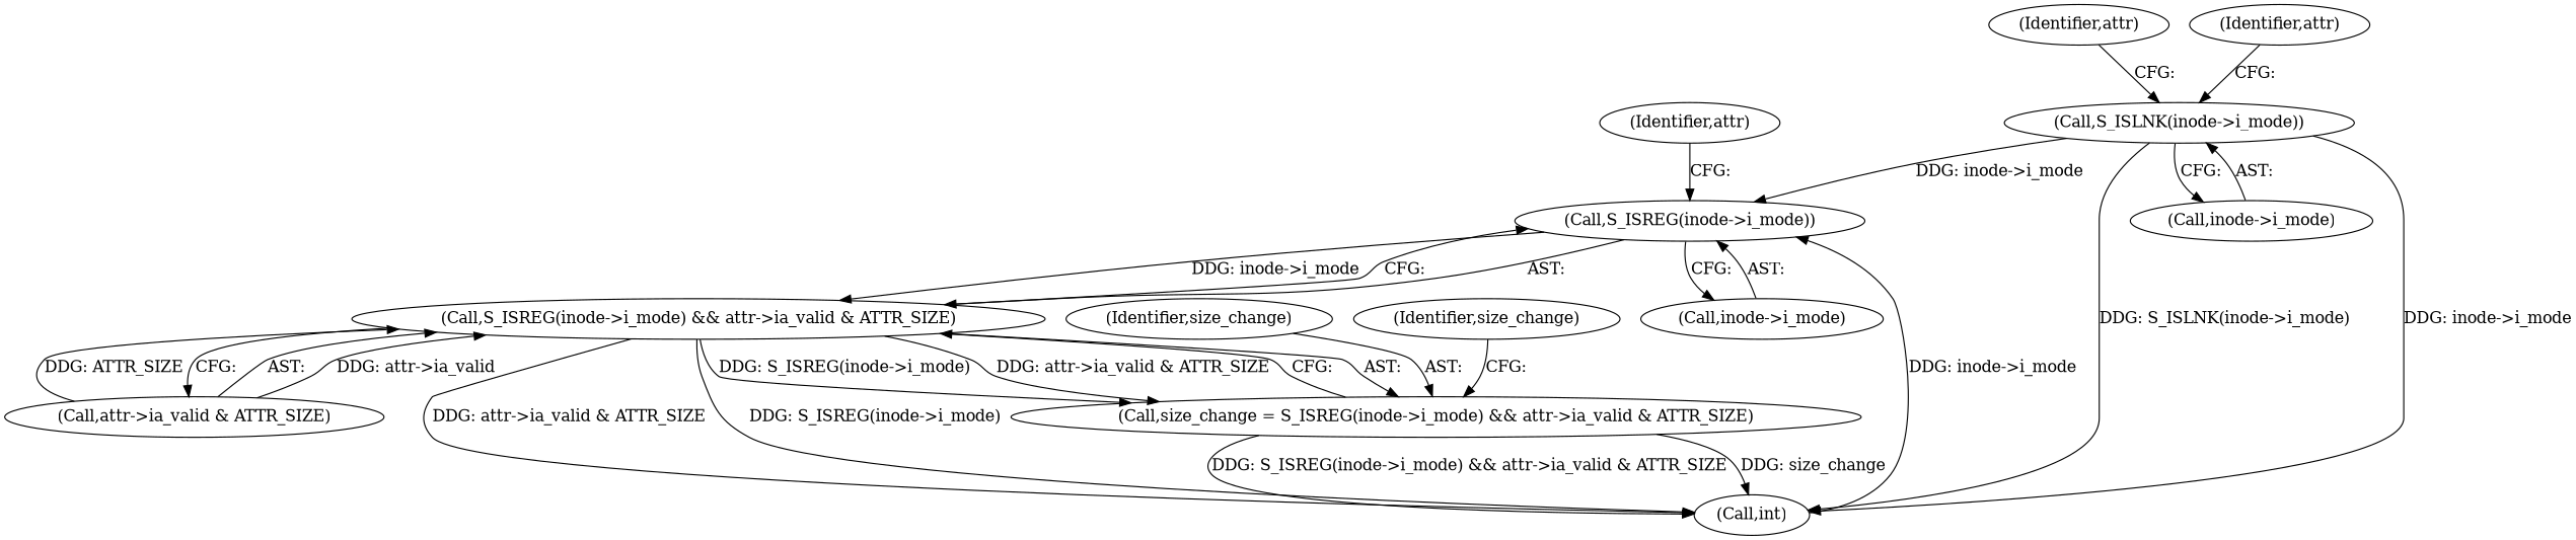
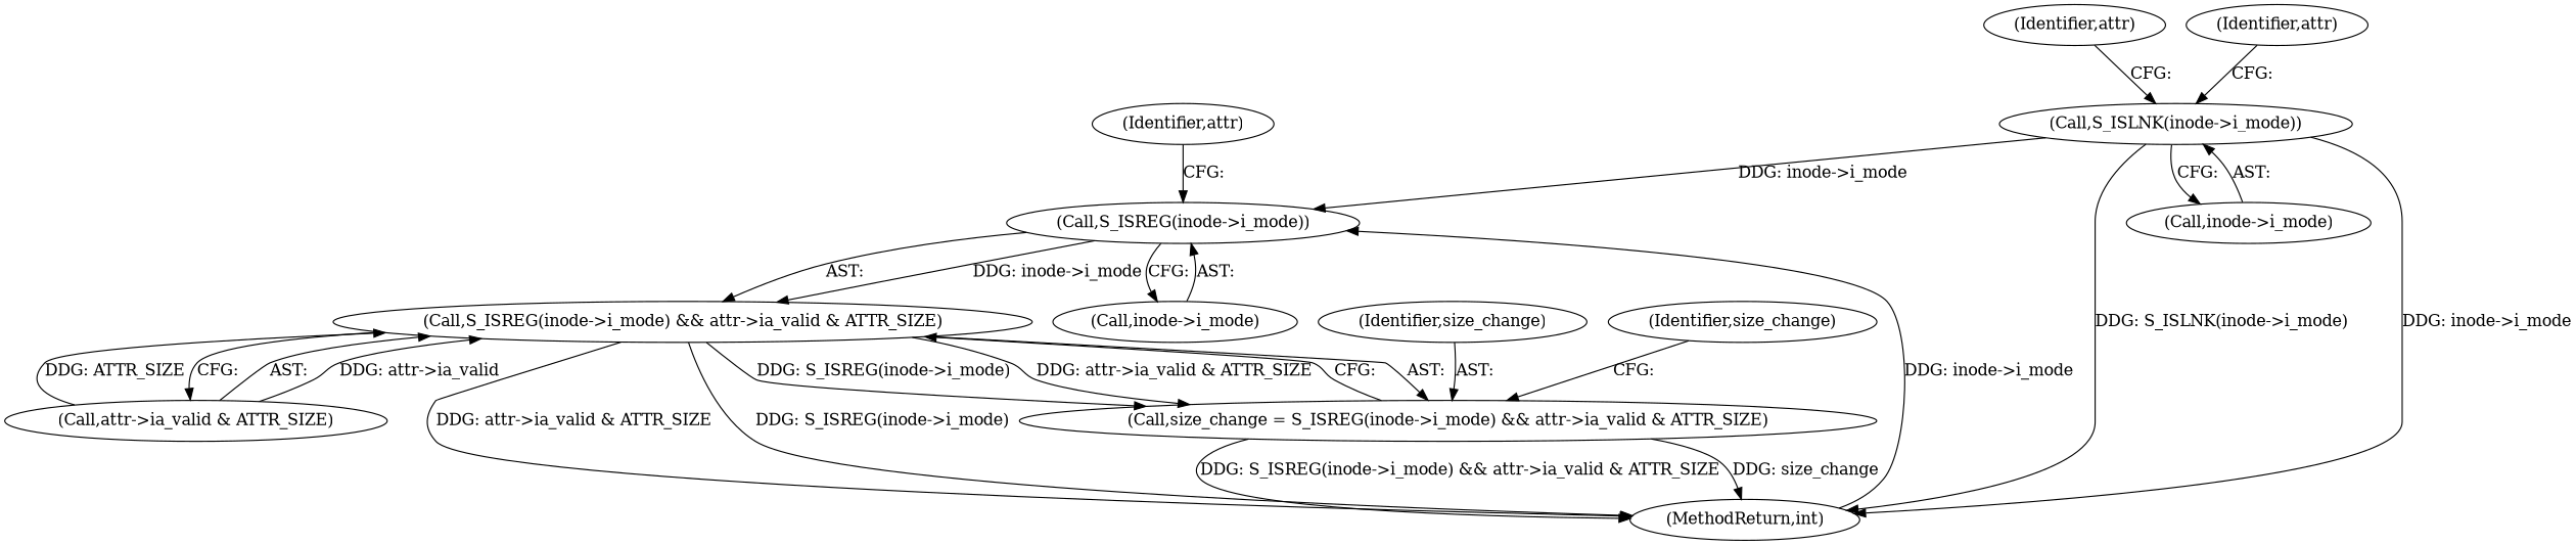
  digraph {
    n1 [label="(Call,S_ISREG(inode->i_mode))"]
    n2 [label="(Call,S_ISREG(inode->i_mode) && attr->ia_valid & ATTR_SIZE)"]
    n3 [label="(Call,inode->i_mode)"]
-   n4 [label="(Call,int)"]
+   n4 [label="(MethodReturn,int)"]
    n5 [label="(Call,size_change = S_ISREG(inode->i_mode) && attr->ia_valid & ATTR_SIZE)"]
    n6 [label="(Call,attr->ia_valid & ATTR_SIZE)"]
    n7 [label="(Call,S_ISLNK(inode->i_mode))"]
    n8 [label="(Call,inode->i_mode)"]
    n9 [label="(Identifier,size_change)"]
    n10 [label="(Identifier,size_change)"]
    n11 [label="(Identifier,attr)"]
    n12 [label="(Identifier,attr)"]
    n13 [label="(Identifier,attr)"]
    n1 -> n2 [label="AST: "]
    n1 -> n2 [label="DDG: inode->i_mode"]
    n1 -> n3 [label="CFG: "]
-   n2 -> n1 [label="CFG: "]
    n2 -> n4 [label="DDG: S_ISREG(inode->i_mode)"]
    n2 -> n4 [label="DDG: attr->ia_valid & ATTR_SIZE"]
    n2 -> n5 [label="AST: "]
    n2 -> n5 [label="DDG: S_ISREG(inode->i_mode)"]
    n2 -> n5 [label="DDG: attr->ia_valid & ATTR_SIZE"]
    n2 -> n6 [label="CFG: "]
    n3 -> n1 [label="AST: "]
    n4 -> n1 [label="DDG: inode->i_mode"]
    n5 -> n2 [label="CFG: "]
    n5 -> n4 [label="DDG: S_ISREG(inode->i_mode) && attr->ia_valid & ATTR_SIZE"]
    n5 -> n4 [label="DDG: size_change"]
    n6 -> n2 [label="AST: "]
    n6 -> n2 [label="DDG: attr->ia_valid"]
    n6 -> n2 [label="DDG: ATTR_SIZE"]
    n7 -> n1 [label="DDG: inode->i_mode"]
    n7 -> n4 [label="DDG: inode->i_mode"]
    n7 -> n4 [label="DDG: S_ISLNK(inode->i_mode)"]
    n7 -> n8 [label="CFG: "]
    n8 -> n7 [label="AST: "]
    n9 -> n5 [label="AST: "]
    n10 -> n5 [label="CFG: "]
    n11 -> n7 [label="CFG: "]
    n12 -> n1 [label="CFG: "]
    n13 -> n7 [label="CFG: "]
  }
